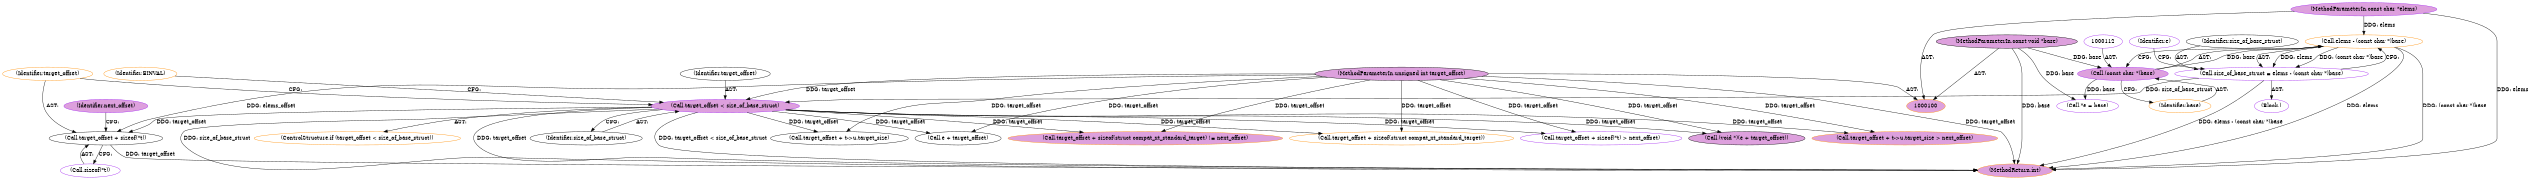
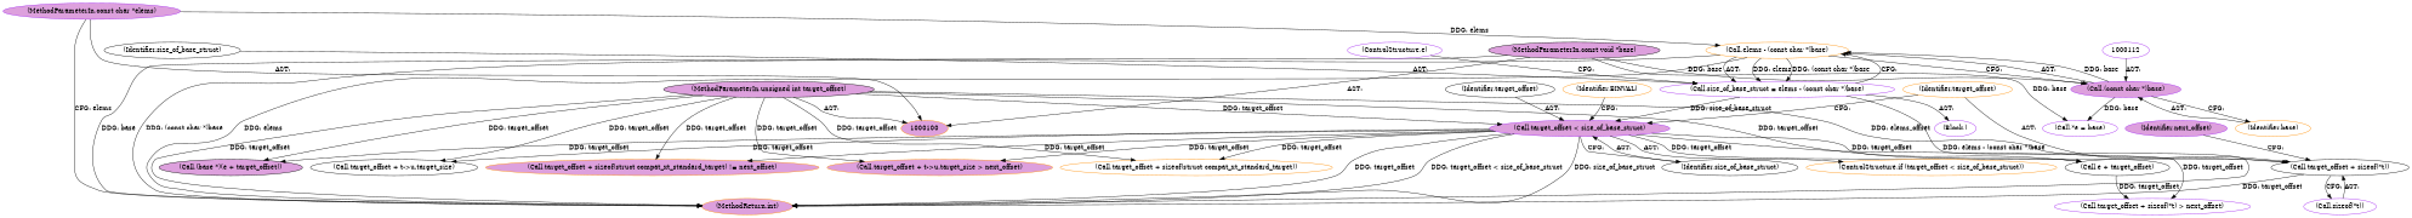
  digraph {
    node [color=purple fillcolor=white style=filled]
    n1 [color=black label="(Call,target_offset + sizeof(*t))"]
    n2 [color=darkorange fillcolor=plum label="(MethodReturn,int)"]
    n3 [label="(Call,sizeof(*t))"]
    n4 [label="(Call,target_offset + sizeof(*t) > next_offset)"]
    n5 [fillcolor=plum label="(Call,target_offset < size_of_base_struct)"]
    n6 [color=black label="(Identifier,size_of_base_struct)"]
-   n7 [color=black fillcolor=plum label="(Call,(void *)(e + target_offset))"]
+   n7 [color=black fillcolor=plum label="(Call,(base *)(e + target_offset))"]
    n8 [color=darkorange fillcolor=plum label="(Call,target_offset + sizeof(struct compat_xt_standard_target) != next_offset)"]
    n9 [color=darkorange fillcolor=plum label="(Call,target_offset + t->u.target_size > next_offset)"]
    n10 [color=darkorange label="(Call,target_offset + sizeof(struct compat_xt_standard_target))"]
    n11 [color=black label="(Call,e + target_offset)"]
    n12 [color=black label="(Call,target_offset + t->u.target_size)"]
    n13 [color=darkorange label="(ControlStructure,if (target_offset < size_of_base_struct))"]
    n14 [color=black fillcolor=plum label="(MethodParameterIn,unsigned int target_offset)"]
    1000100 [color=darkorange fillcolor=plum]
    n16 [label="(Call,size_of_base_struct = elems - (const char *)base)"]
    n17 [color=darkorange label="(Call,elems - (const char *)base)"]
    n18 [label="(Block,)"]
    n19 [fillcolor=plum label="(Call,(const char *)base)"]
    n20 [color=darkorange label="(Identifier,base)"]
    n21 [label="(Call,*e = base)"]
    n22 [fillcolor=plum label="(MethodParameterIn,const char *elems)"]
    n23 [color=black fillcolor=plum label="(MethodParameterIn,const void *base)"]
    n24 [color=darkorange label="(Identifier,EINVAL)"]
    n25 [color=black label="(Identifier,size_of_base_struct)"]
    n26 [fillcolor=plum label="(Identifier,next_offset)"]
    n27 [color=darkorange label="(Identifier,target_offset)"]
    n28 [color=black label="(Identifier,target_offset)"]
-   n29 [label="(Identifier,e)"]
+   n29 [label="(ControlStructure,e)"]
    1000112
    n1 -> n2 [label="DDG: target_offset"]
    n1 -> n3 [label="CFG: "]
    n3 -> n1 [label="AST: "]
    n5 -> n1 [label="DDG: target_offset"]
    n5 -> n2 [label="DDG: target_offset"]
    n5 -> n2 [label="DDG: target_offset < size_of_base_struct"]
    n5 -> n2 [label="DDG: size_of_base_struct"]
    n5 -> n4 [label="DDG: target_offset"]
    n5 -> n6 [label="CFG: "]
    n5 -> n7 [label="DDG: target_offset"]
    n5 -> n8 [label="DDG: target_offset"]
    n5 -> n9 [label="DDG: target_offset"]
    n5 -> n10 [label="DDG: target_offset"]
    n5 -> n11 [label="DDG: target_offset"]
    n5 -> n12 [label="DDG: target_offset"]
    n5 -> n13 [label="AST: "]
    n6 -> n5 [label="AST: "]
    n14 -> n1 [label="DDG: elems_offset"]
    n14 -> n2 [label="DDG: target_offset"]
-   n14 -> n4 [label="DDG: target_offset"]
+   n11 -> n4 [label="DDG: target_offset"]
    n14 -> n5 [label="DDG: target_offset"]
    n14 -> n7 [label="DDG: target_offset"]
    n14 -> n8 [label="DDG: target_offset"]
    n14 -> n9 [label="DDG: target_offset"]
    n14 -> n10 [label="DDG: target_offset"]
    n14 -> n11 [label="DDG: target_offset"]
    n14 -> n12 [label="DDG: target_offset"]
    n14 -> 1000100 [label="AST: "]
    n16 -> n2 [label="DDG: elems - (const char *)base"]
    n16 -> n5 [label="DDG: size_of_base_struct"]
    n16 -> n17 [label="CFG: "]
    n16 -> n18 [label="AST: "]
    n17 -> n2 [label="DDG: elems"]
    n17 -> n2 [label="DDG: (const char *)base"]
    n17 -> n16 [label="AST: "]
    n17 -> n16 [label="DDG: elems"]
    n17 -> n16 [label="DDG: (const char *)base"]
    n17 -> n19 [label="CFG: "]
    n19 -> n17 [label="AST: "]
    n19 -> n17 [label="DDG: base"]
    n19 -> n20 [label="CFG: "]
    n19 -> n21 [label="DDG: base"]
    n20 -> n19 [label="AST: "]
-   n22 -> n2 [label="DDG: elems"]
+   n22 -> n2 [label="CFG: elems"]
    n22 -> 1000100 [label="AST: "]
    n22 -> n17 [label="DDG: elems"]
    n23 -> n2 [label="DDG: base"]
    n23 -> 1000100 [label="AST: "]
    n23 -> n19 [label="DDG: base"]
    n23 -> n21 [label="DDG: base"]
    n24 -> n5 [label="CFG: "]
    n25 -> n16 [label="AST: "]
    n26 -> n1 [label="CFG: "]
    n27 -> n1 [label="AST: "]
    n27 -> n5 [label="CFG: "]
    n28 -> n5 [label="AST: "]
    n29 -> n16 [label="CFG: "]
    1000112 -> n19 [label="AST: "]
  }
